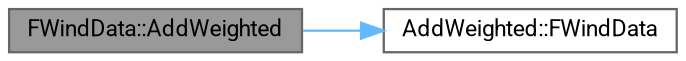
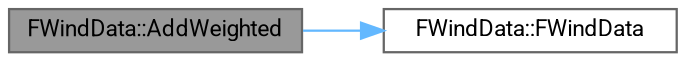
  digraph {
    rankdir=LR
    fontname=Roboto
    node [fontname=Roboto fontsize=10 shape=box style=filled]
    n1 [color=gray40 fillcolor=grey60 fontcolor=black height=0.2 label="FWindData::AddWeighted" width=0.4]
-   n2 [color=grey40 fillcolor=white height=0.2 label="AddWeighted::FWindData" width=0.4]
+   n2 [color=grey40 fillcolor=white height=0.2 label="FWindData::FWindData" width=0.4]
    n1 -> n2 [color=steelblue1 fontname=Roboto fontsize=10 labelfontname=Helvetica labelfontsize=10 style=solid]
  }
